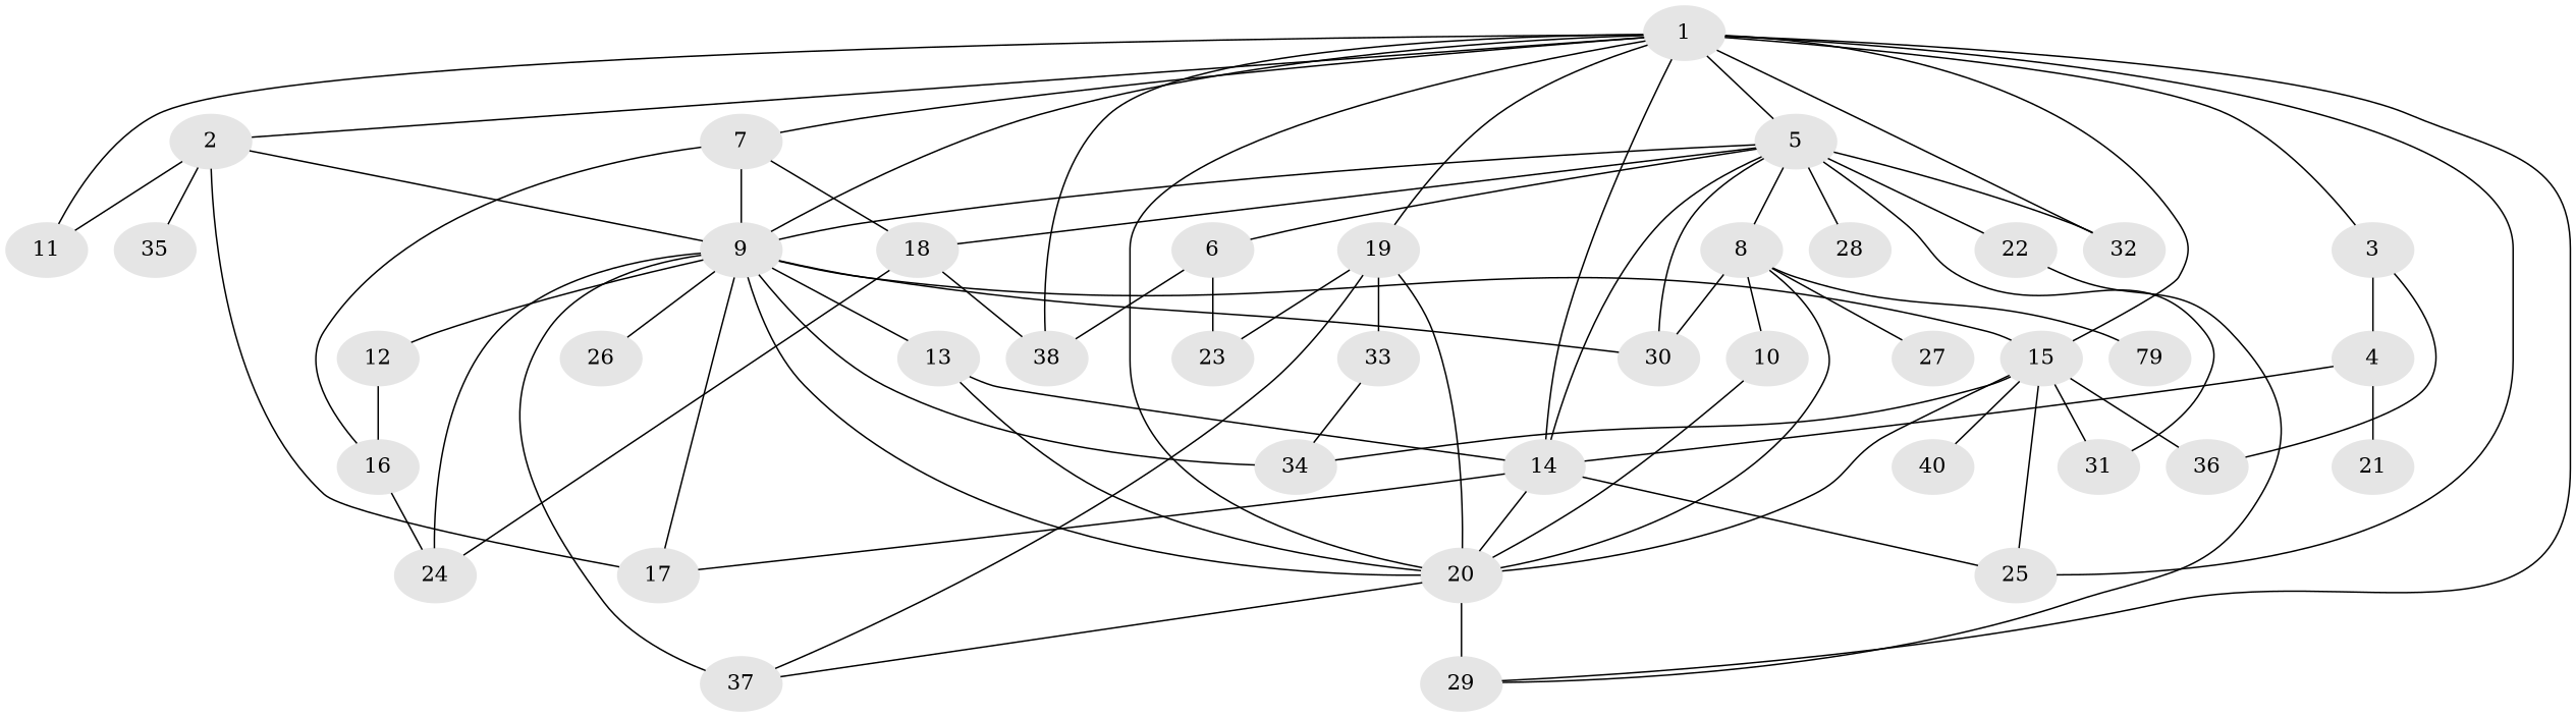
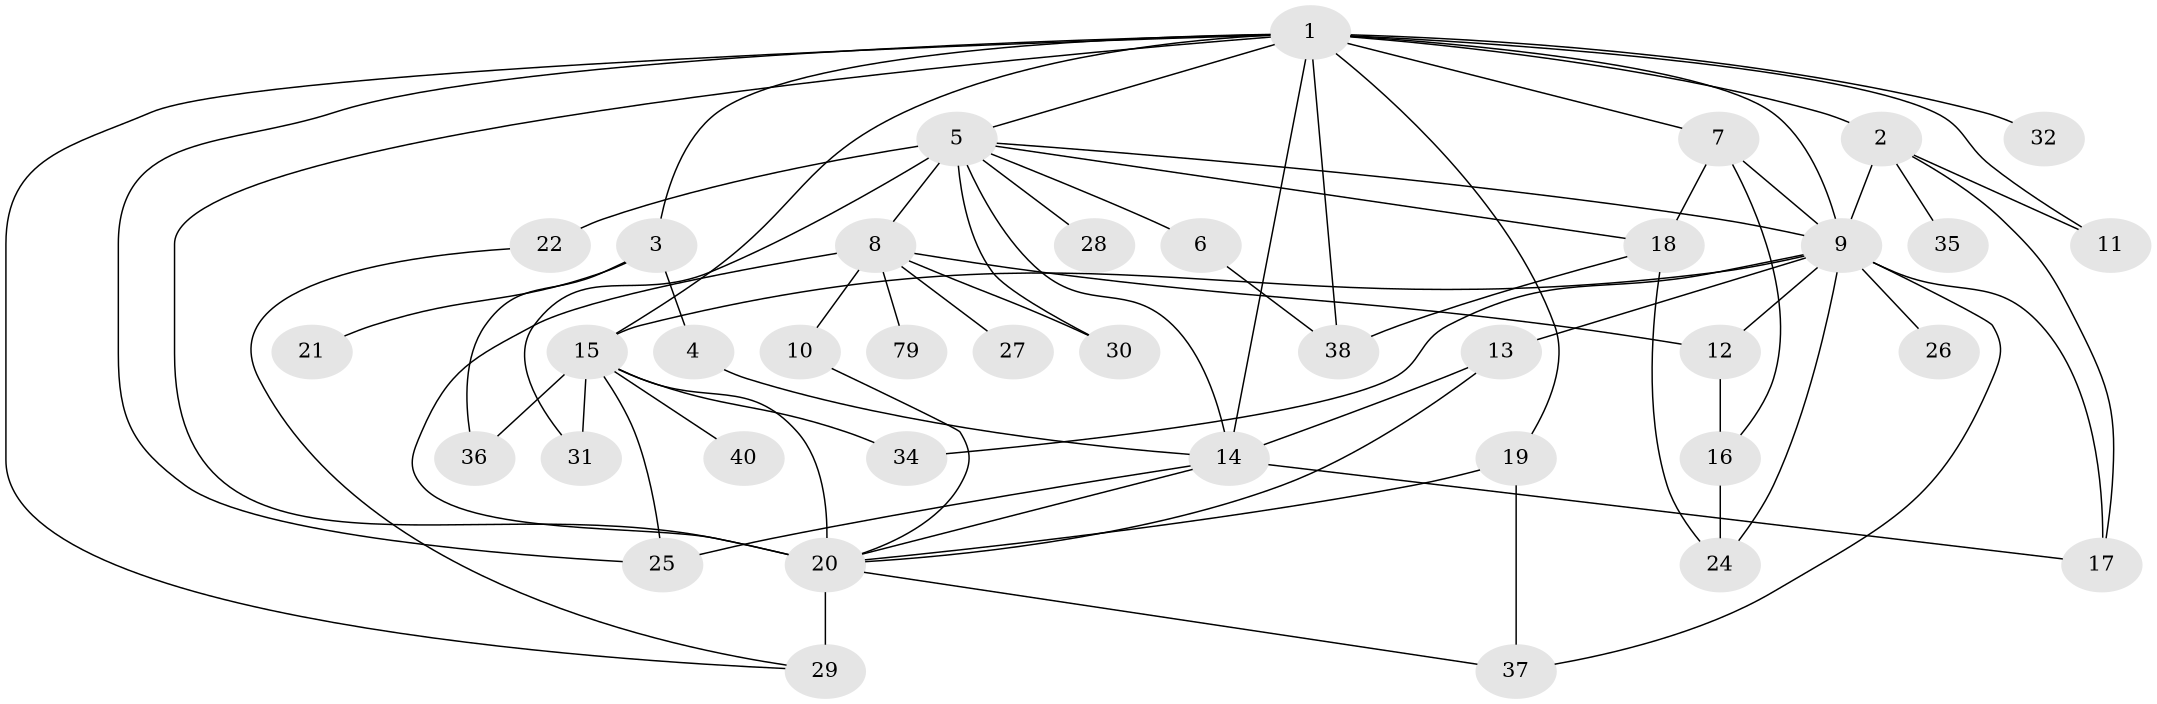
  graph {
    node [color=gray90 style=filled]
    edge [weight=1.0]
    1
    2
    3
    5
    7
    9
    11
    14
    15
    19
    20
    25
    29
    32
    38
    17
    35
    4
    21
    36
    18
    6
    8
    22
    28
    30
    31
    16
    12
    13
    24
    26
    34
    37
    40
-   23
-   33
    10
    27
    n40 [label=79]
    1 -- 2
    1 -- 3
    1 -- 5 [weight=2.0]
    1 -- 7
    1 -- 9
    1 -- 11
    1 -- 14
    1 -- 15
    1 -- 19
    1 -- 20 [weight=2.0]
    1 -- 25
    1 -- 29
    1 -- 32 [weight=3.0]
    1 -- 38
    2 -- 9 [weight=2.0]
    2 -- 11 [weight=3.0]
    2 -- 17
    2 -- 35
    3 -- 4
-   4 -- 21
+   3 -- 21
    3 -- 36
    5 -- 9
    5 -- 14
-   5 -- 32
    5 -- 18
    5 -- 6
    5 -- 8
    5 -- 22 [weight=5.0]
    5 -- 28
    5 -- 30
    5 -- 31
    7 -- 9 [weight=2.0]
    7 -- 18
    7 -- 16
    9 -- 15 [weight=2.0]
-   9 -- 20 [weight=3.0]
    9 -- 17 [weight=2.0]
-   9 -- 30
    9 -- 12
    9 -- 13 [weight=3.0]
    9 -- 24
    9 -- 26 [weight=5.0]
    9 -- 34 [weight=2.0]
    9 -- 37
    14 -- 20
    14 -- 25
    14 -- 17
    15 -- 20 [weight=2.0]
    15 -- 25
    15 -- 36 [weight=2.0]
    15 -- 31
    15 -- 34
    15 -- 40
    19 -- 20
    19 -- 37
-   19 -- 23
-   19 -- 33
    20 -- 29 [weight=4.0]
    20 -- 37
    4 -- 14
    18 -- 38
    18 -- 24
    6 -- 38
-   6 -- 23
    8 -- 20
    8 -- 30
+   8 -- 12
    8 -- 10 [weight=4.0]
    8 -- 27
    8 -- n40
    22 -- 29
    16 -- 24
    12 -- 16 [weight=3.0]
    13 -- 14 [weight=2.0]
    13 -- 20
-   33 -- 34
    10 -- 20
  }
